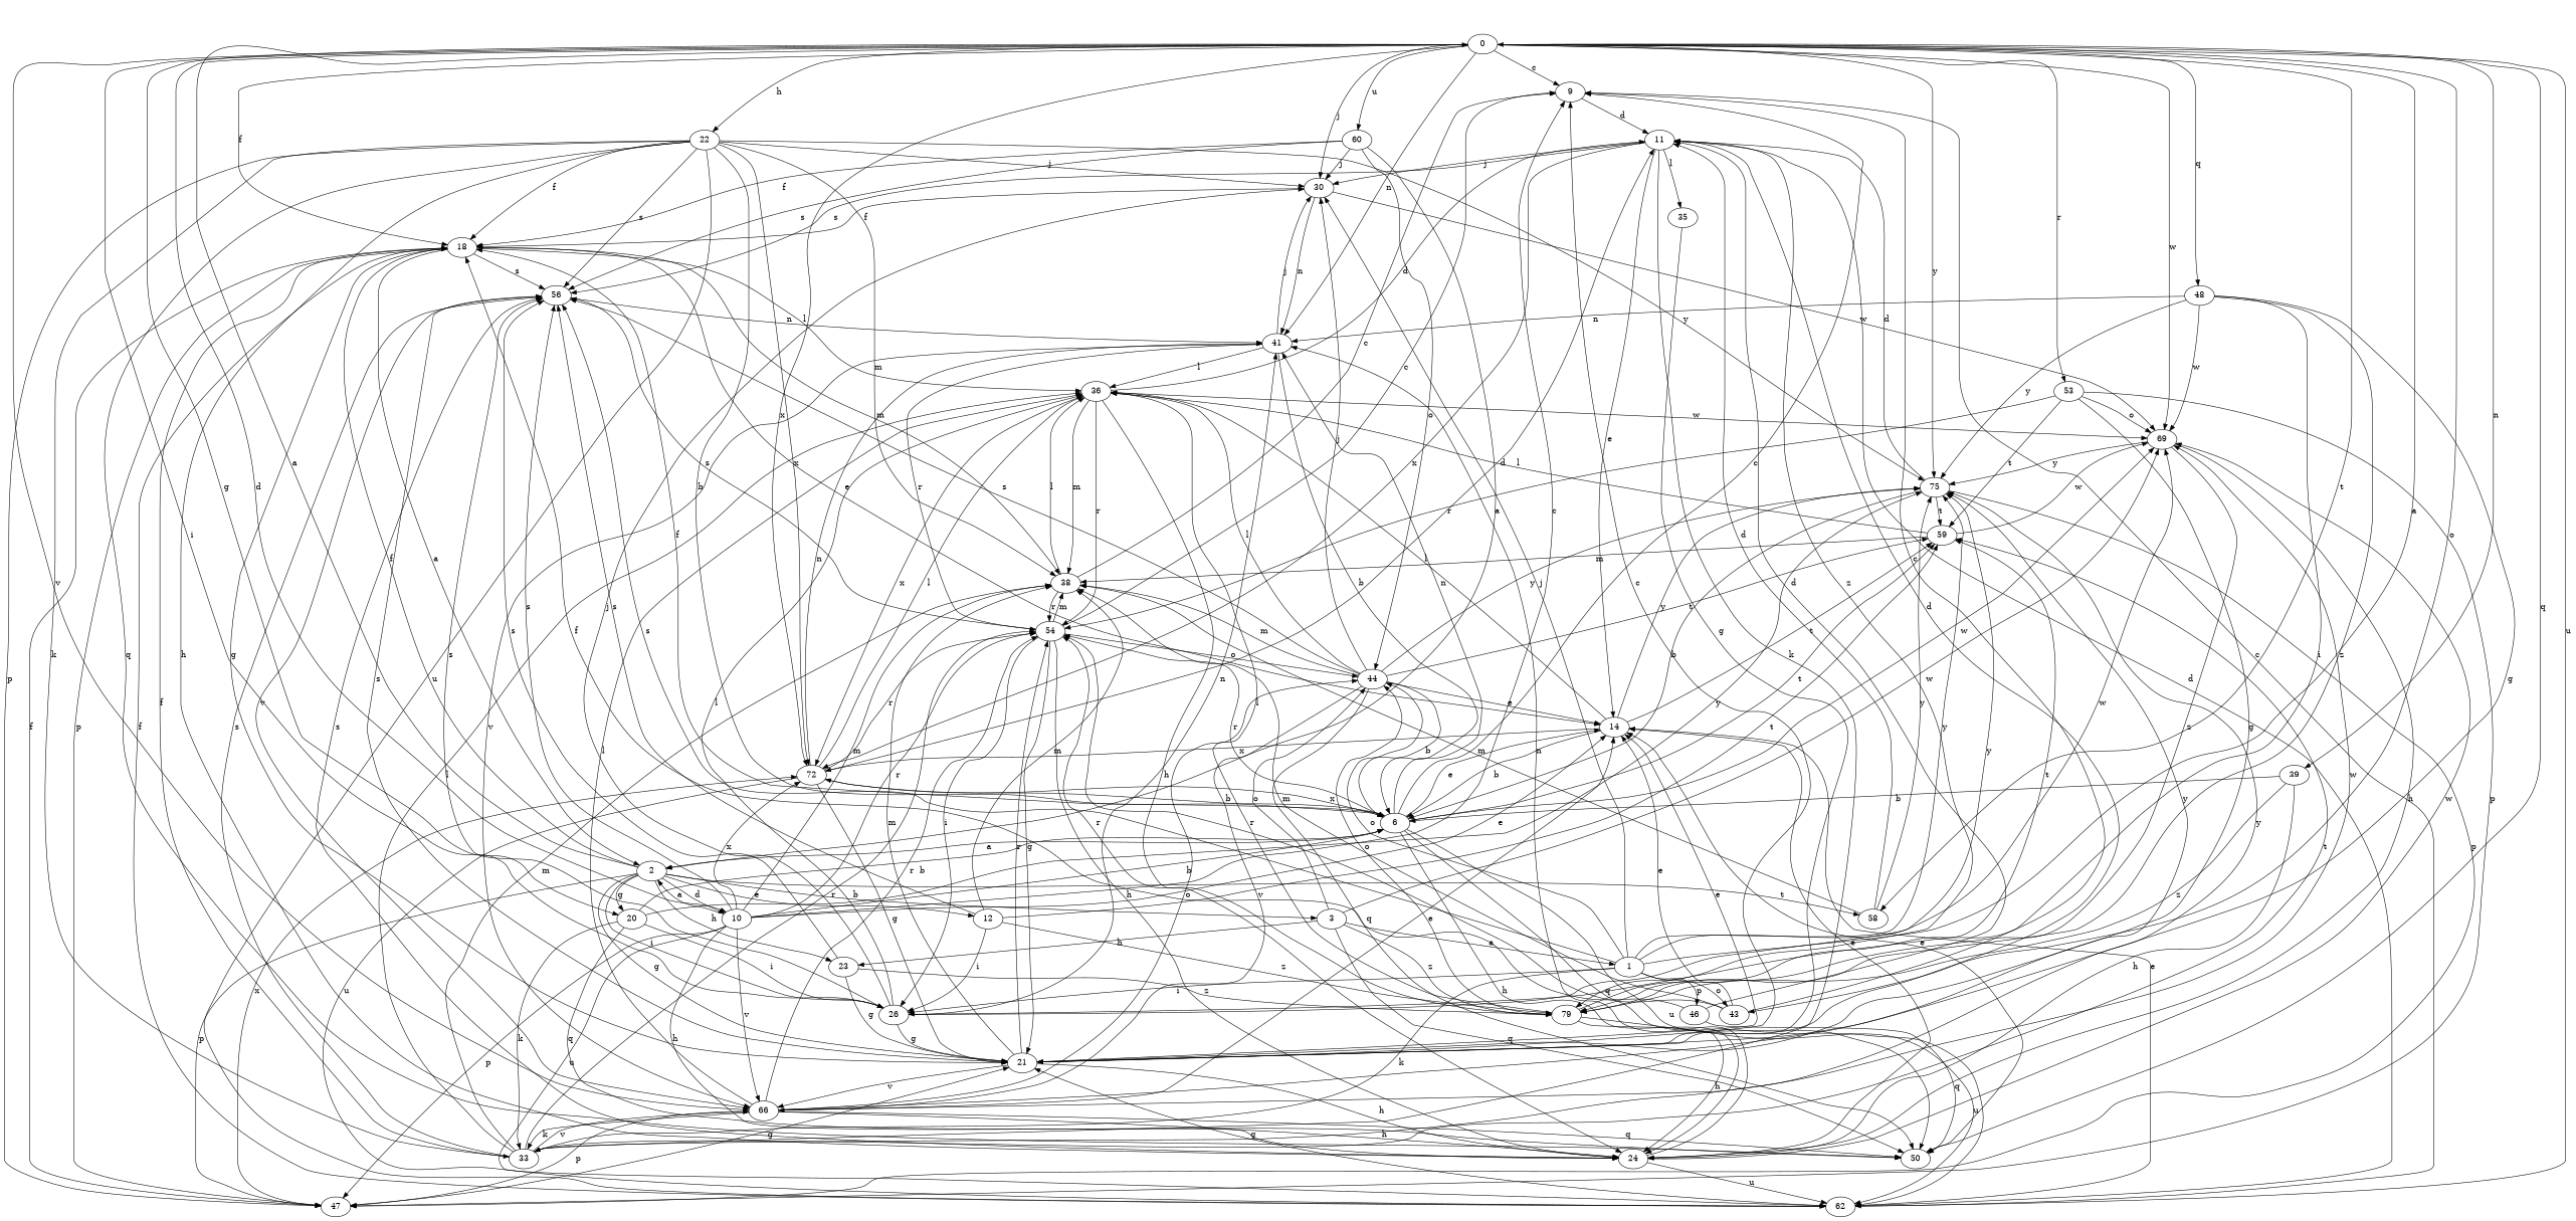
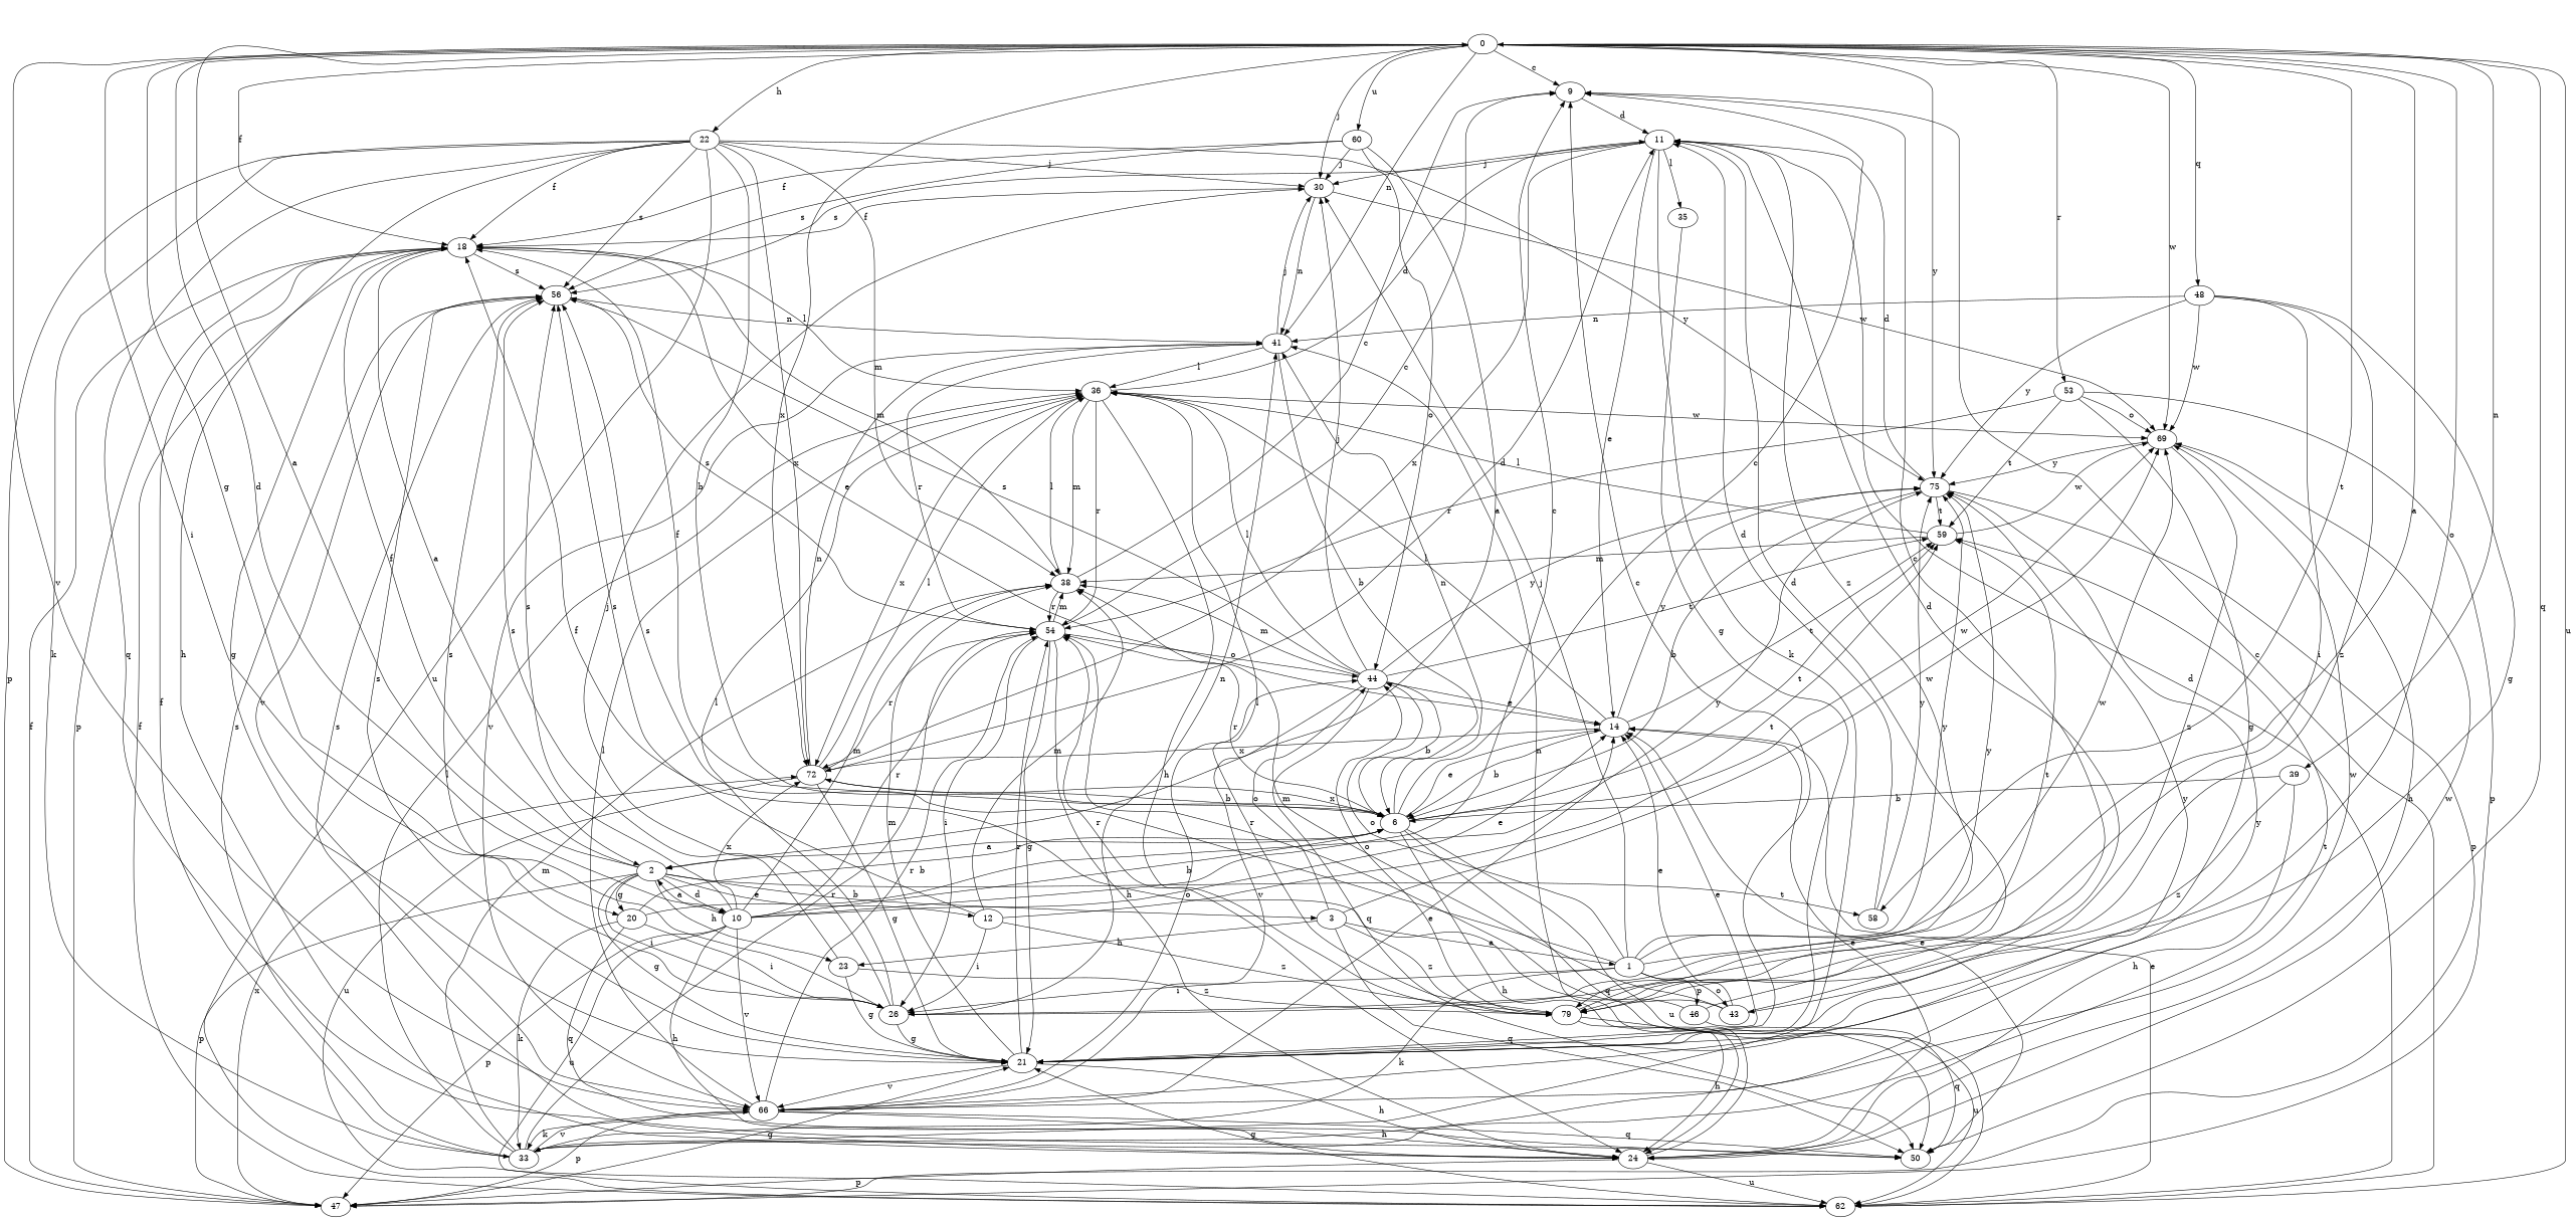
  strict digraph {
    0
    9
    10
    18
    20
    22
    26
    30
    39
    41
    43
    48
    50
    53
    58
    60
    62
    66
    69
    72
    75
    11
    56
    2
    47
    6
    14
    24
    54
    38
    21
    36
    33
    79
    59
    44
    1
    46
    3
    12
    23
    35
    0 -> 9 [label=c]
    0 -> 10 [label=d]
    0 -> 18 [label=f]
    0 -> 20 [label=g]
    0 -> 22 [label=h]
    0 -> 26 [label=i]
    0 -> 30 [label=j]
    0 -> 39 [label=n]
    0 -> 41 [label=n]
    0 -> 43 [label=o]
    0 -> 48 [label=q]
    0 -> 50 [label=q]
    0 -> 53 [label=r]
    0 -> 58 [label=t]
    0 -> 60 [label=u]
    0 -> 62 [label=u]
    0 -> 66 [label=v]
    0 -> 69 [label=w]
    0 -> 72 [label=x]
    0 -> 75 [label=y]
    9 -> 11 [label=d]
    10 -> 9 [label=c]
    10 -> 62 [label=u]
    10 -> 66 [label=v]
    10 -> 72 [label=x]
    10 -> 56 [label=s]
    10 -> 2 [label=a]
    10 -> 47 [label=p]
    10 -> 6 [label=b]
    10 -> 14 [label=e]
    10 -> 24 [label=h]
    10 -> 54 [label=r]
    10 -> 38 [label=m]
    18 -> 56 [label=s]
    18 -> 2 [label=a]
    18 -> 47 [label=p]
    18 -> 14 [label=e]
    18 -> 38 [label=m]
    18 -> 21 [label=g]
    18 -> 36 [label=l]
    20 -> 26 [label=i]
    20 -> 50 [label=q]
    20 -> 75 [label=y]
    20 -> 6 [label=b]
    20 -> 33 [label=k]
    22 -> 18 [label=f]
    22 -> 30 [label=j]
    22 -> 50 [label=q]
    22 -> 62 [label=u]
    22 -> 72 [label=x]
    22 -> 75 [label=y]
    22 -> 56 [label=s]
    22 -> 47 [label=p]
    22 -> 6 [label=b]
    22 -> 24 [label=h]
    22 -> 38 [label=m]
    22 -> 33 [label=k]
    26 -> 30 [label=j]
    26 -> 41 [label=n]
    26 -> 75 [label=y]
    26 -> 56 [label=s]
    26 -> 21 [label=g]
    26 -> 36 [label=l]
    30 -> 18 [label=f]
    30 -> 41 [label=n]
    30 -> 69 [label=w]
    39 -> 6 [label=b]
    39 -> 24 [label=h]
    39 -> 79 [label=z]
    41 -> 30 [label=j]
    41 -> 66 [label=v]
    41 -> 6 [label=b]
    41 -> 54 [label=r]
    41 -> 36 [label=l]
    43 -> 9 [label=c]
    43 -> 14 [label=e]
    43 -> 54 [label=r]
    43 -> 38 [label=m]
    48 -> 26 [label=i]
    48 -> 41 [label=n]
    48 -> 69 [label=w]
    48 -> 75 [label=y]
    48 -> 21 [label=g]
    48 -> 79 [label=z]
    50 -> 14 [label=e]
    53 -> 69 [label=o]
    53 -> 47 [label=p]
    53 -> 54 [label=r]
    53 -> 21 [label=g]
    53 -> 59 [label=t]
    58 -> 75 [label=y]
    58 -> 11 [label=d]
-   58 -> 38 [label=m]
    60 -> 18 [label=f]
    60 -> 30 [label=j]
    60 -> 56 [label=s]
    60 -> 2 [label=a]
    60 -> 44 [label=o]
    62 -> 9 [label=c]
    62 -> 18 [label=f]
    62 -> 11 [label=d]
    62 -> 14 [label=e]
    62 -> 21 [label=g]
    66 -> 50 [label=q]
    66 -> 69 [label=w]
    66 -> 75 [label=y]
    66 -> 47 [label=p]
    66 -> 14 [label=e]
    66 -> 24 [label=h]
    66 -> 54 [label=r]
    66 -> 36 [label=l]
    66 -> 33 [label=k]
    66 -> 44 [label=o]
    69 -> 75 [label=y]
    69 -> 24 [label=h]
    69 -> 79 [label=z]
    72 -> 41 [label=n]
    72 -> 62 [label=u]
    72 -> 11 [label=d]
    72 -> 6 [label=b]
    72 -> 54 [label=r]
    72 -> 21 [label=g]
    72 -> 36 [label=l]
    75 -> 11 [label=d]
    75 -> 47 [label=p]
    75 -> 6 [label=b]
    75 -> 59 [label=t]
    11 -> 30 [label=j]
    11 -> 72 [label=x]
    11 -> 56 [label=s]
    11 -> 14 [label=e]
    11 -> 33 [label=k]
    11 -> 79 [label=z]
    11 -> 35 [label=l]
    56 -> 41 [label=n]
    56 -> 66 [label=v]
    2 -> 0 [label=a]
    2 -> 10 [label=d]
    2 -> 18 [label=f]
    2 -> 20 [label=g]
    2 -> 26 [label=i]
    2 -> 58 [label=t]
    2 -> 47 [label=p]
    2 -> 21 [label=g]
    2 -> 3 [label=b]
    2 -> 12 [label=e]
    2 -> 23 [label=h]
    47 -> 18 [label=f]
    47 -> 72 [label=x]
    47 -> 21 [label=g]
    6 -> 9 [label=c]
    6 -> 18 [label=f]
    6 -> 41 [label=n]
    6 -> 50 [label=q]
    6 -> 62 [label=u]
    6 -> 69 [label=w]
    6 -> 72 [label=x]
    6 -> 2 [label=a]
    6 -> 14 [label=e]
    6 -> 24 [label=h]
    6 -> 54 [label=r]
    6 -> 59 [label=t]
    14 -> 72 [label=x]
    14 -> 75 [label=y]
    14 -> 6 [label=b]
    14 -> 36 [label=l]
    14 -> 59 [label=t]
    24 -> 41 [label=n]
    24 -> 62 [label=u]
    24 -> 69 [label=w]
    24 -> 56 [label=s]
+   24 -> 47 [label=p]
    24 -> 14 [label=e]
    54 -> 9 [label=c]
    54 -> 26 [label=i]
    54 -> 56 [label=s]
    54 -> 24 [label=h]
    54 -> 38 [label=m]
    54 -> 21 [label=g]
    54 -> 44 [label=o]
    38 -> 9 [label=c]
    38 -> 54 [label=r]
    38 -> 36 [label=l]
    21 -> 9 [label=c]
    21 -> 66 [label=v]
    21 -> 11 [label=d]
    21 -> 56 [label=s]
    21 -> 14 [label=e]
    21 -> 24 [label=h]
    21 -> 54 [label=r]
    21 -> 38 [label=m]
    36 -> 69 [label=w]
    36 -> 72 [label=x]
    36 -> 11 [label=d]
    36 -> 24 [label=h]
    36 -> 54 [label=r]
    36 -> 38 [label=m]
    33 -> 18 [label=f]
    33 -> 66 [label=v]
    33 -> 75 [label=y]
    33 -> 56 [label=s]
    33 -> 54 [label=r]
    33 -> 38 [label=m]
    33 -> 36 [label=l]
    33 -> 59 [label=t]
    79 -> 62 [label=u]
    79 -> 24 [label=h]
    79 -> 54 [label=r]
    79 -> 36 [label=l]
    79 -> 59 [label=t]
    79 -> 44 [label=o]
    59 -> 69 [label=w]
    59 -> 38 [label=m]
    59 -> 36 [label=l]
    44 -> 30 [label=j]
    44 -> 50 [label=q]
    44 -> 66 [label=v]
    44 -> 75 [label=y]
    44 -> 56 [label=s]
    44 -> 6 [label=b]
    44 -> 14 [label=e]
    44 -> 38 [label=m]
    44 -> 36 [label=l]
    44 -> 59 [label=t]
    1 -> 0 [label=a]
    1 -> 26 [label=i]
    1 -> 30 [label=j]
    1 -> 43 [label=o]
    1 -> 69 [label=w]
    1 -> 75 [label=y]
    1 -> 56 [label=s]
    1 -> 33 [label=k]
    1 -> 44 [label=o]
    1 -> 46 [label=p]
    46 -> 18 [label=f]
    46 -> 50 [label=q]
    46 -> 11 [label=d]
    3 -> 50 [label=q]
    3 -> 69 [label=w]
    3 -> 79 [label=z]
    3 -> 44 [label=o]
    3 -> 1 [label=a]
    3 -> 23 [label=h]
    12 -> 26 [label=i]
    12 -> 56 [label=s]
    12 -> 38 [label=m]
    12 -> 79 [label=z]
    12 -> 59 [label=t]
    23 -> 56 [label=s]
    23 -> 21 [label=g]
    23 -> 79 [label=z]
    35 -> 21 [label=g]
  }
